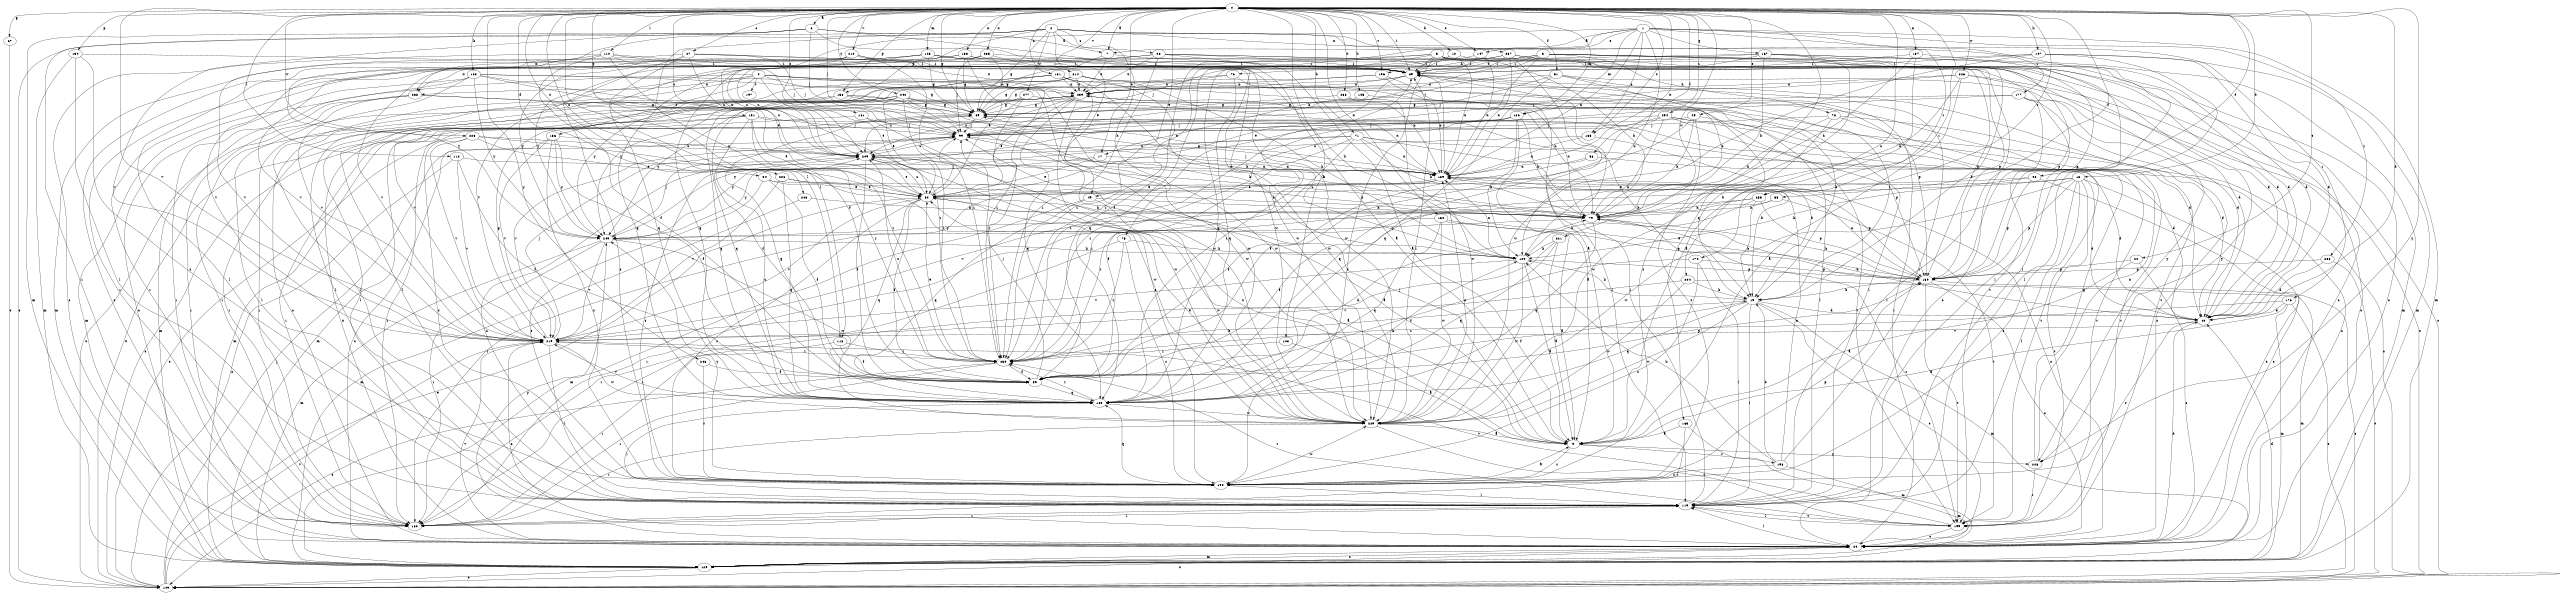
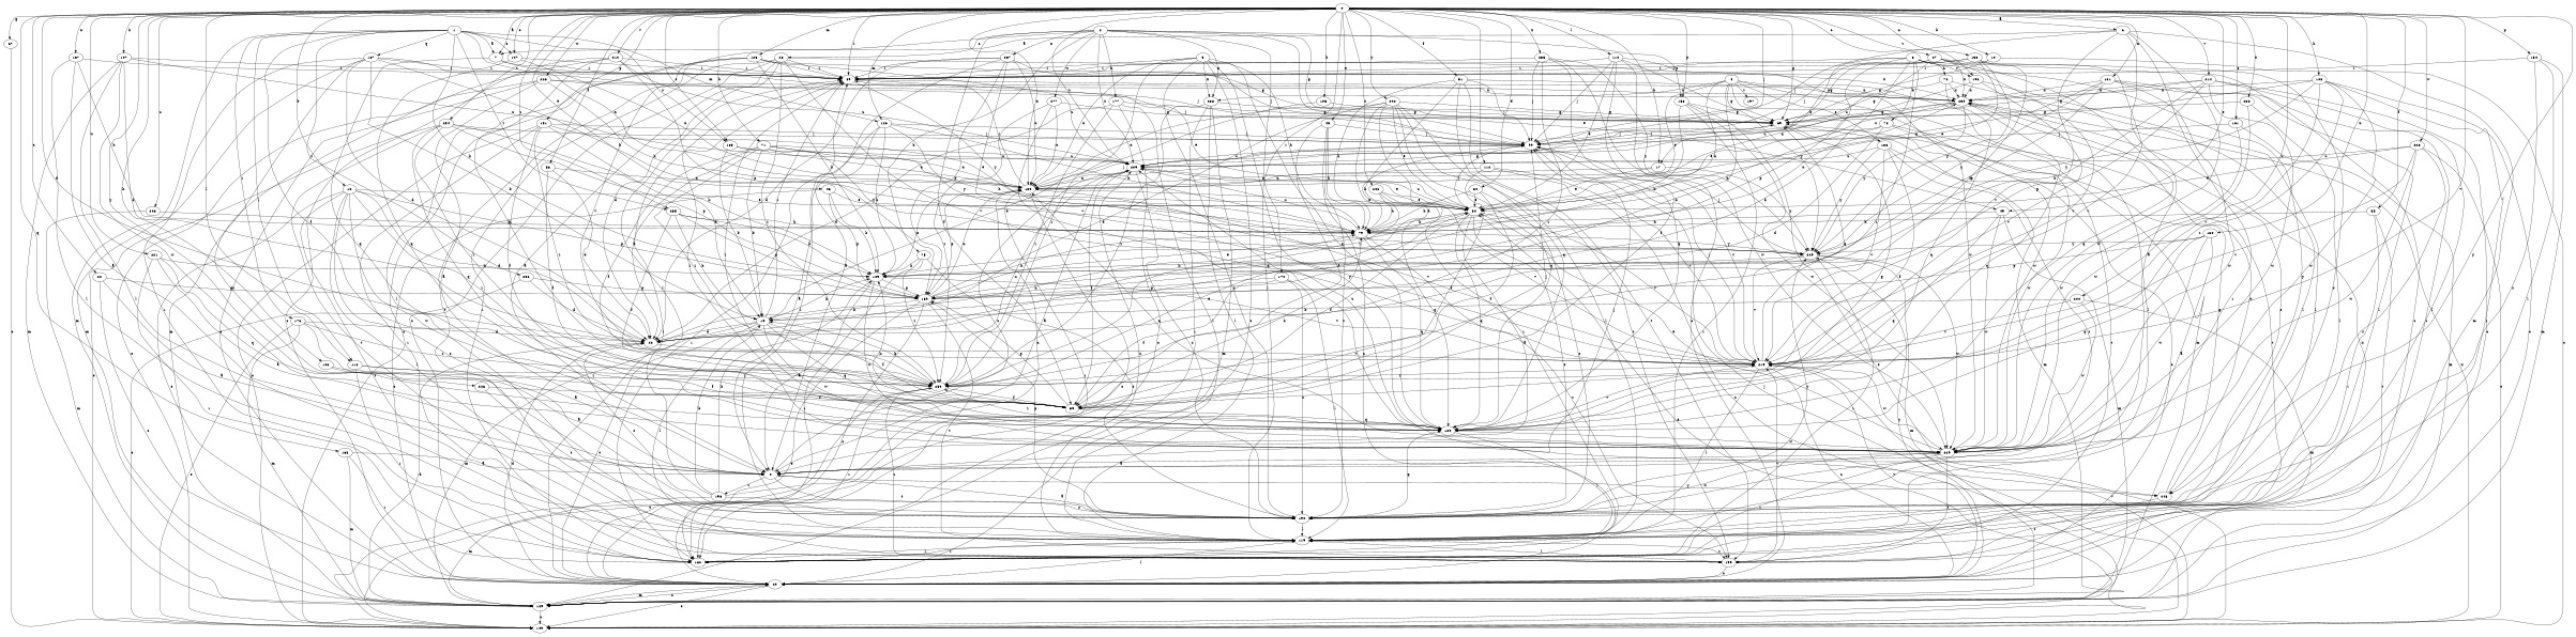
  strict digraph {
    0
    6
    7
    10
    13
    17
    20
    27
    34
    40
    45
    46
    49
    51
    55
    56
    67
    69
    71
    89
    99
    103
    105
    107
    108
    110
    112
    118
    123
    126
    130
    131
    133
    137
    139
    147
    151
    154
    158
    165
    174
    181
    185
    196
    204
    206
    208
    209
    210
    214
    219
    221
    223
    226
    233
    235
    n57 [label=242]
    246
    248
    254
    255
    129
    229
    9
    180
    169
    239
    149
    119
    29
    159
    259
    50
    190
    199
    249
    59
    79
    109
    19
    1
    167
    176
    256
    2
    28
    75
    177
    n89 [label=277]
    237
    238
    3
    76
    78
    4
    186
    197
    5
    198
    0 -> 6 [label=a]
    0 -> 7 [label=a]
    0 -> 10 [label=b]
    0 -> 13 [label=b]
    0 -> 17 [label=b]
    0 -> 20 [label=c]
    0 -> 27 [label=c]
    0 -> 34 [label=d]
    0 -> 40 [label=d]
    0 -> 45 [label=e]
    0 -> 46 [label=e]
    0 -> 49 [label=e]
    0 -> 51 [label=f]
    0 -> 55 [label=f]
    0 -> 56 [label=f]
    0 -> 67 [label=g]
    0 -> 69 [label=g]
    0 -> 71 [label=h]
    0 -> 89 [label=i]
    0 -> 99 [label=j]
    0 -> 103 [label=k]
    0 -> 105 [label=k]
    0 -> 107 [label=k]
    0 -> 108 [label=k]
    0 -> 110 [label=l]
    0 -> 112 [label=l]
    0 -> 118 [label=l]
    0 -> 123 [label=m]
    0 -> 126 [label=m]
    0 -> 130 [label=n]
    0 -> 131 [label=n]
    0 -> 133 [label=n]
    0 -> 137 [label=n]
    0 -> 139 [label=n]
    0 -> 147 [label=o]
    0 -> 151 [label=p]
    0 -> 154 [label=p]
    0 -> 158 [label=p]
    0 -> 165 [label=q]
    0 -> 174 [label=r]
    0 -> 181 [label=s]
    0 -> 185 [label=s]
    0 -> 196 [label=t]
    0 -> 204 [label=u]
    0 -> 206 [label=u]
    0 -> 208 [label=u]
    0 -> 209 [label=u]
    0 -> 210 [label=v]
    0 -> 214 [label=v]
    0 -> 219 [label=v]
    0 -> 221 [label=w]
    0 -> 223 [label=w]
    0 -> 226 [label=w]
    0 -> 233 [label=x]
    0 -> 235 [label=x]
    0 -> n57 [label=y]
    0 -> 246 [label=y]
    0 -> 248 [label=y]
    0 -> 254 [label=z]
    0 -> 255 [label=z]
    6 -> 7 [label=a]
    6 -> 99 [label=j]
    6 -> 219 [label=v]
    6 -> 129 [label=m]
    6 -> 229 [label=w]
    6 -> 9 [label=a]
    6 -> 180 [label=r]
    7 -> 89 [label=i]
    7 -> 169 [label=q]
    7 -> 239 [label=x]
    10 -> 69 [label=g]
    10 -> 89 [label=i]
    10 -> 149 [label=o]
    13 -> 40 [label=d]
    13 -> 229 [label=w]
    13 -> 119 [label=l]
    13 -> 29 [label=c]
    13 -> 159 [label=p]
    13 -> 259 [label=z]
    13 -> 50 [label=e]
    13 -> 190 [label=s]
    13 -> 199 [label=t]
    17 -> 139 [label=n]
    17 -> 50 [label=e]
    17 -> 249 [label=y]
    20 -> 9 [label=a]
    20 -> 29 [label=c]
    20 -> 159 [label=p]
    27 -> 89 [label=i]
    27 -> 99 [label=j]
    27 -> 209 [label=u]
    27 -> 219 [label=v]
    27 -> 169 [label=q]
    27 -> 239 [label=x]
    27 -> 190 [label=s]
    34 -> 50 [label=e]
    34 -> 190 [label=s]
    34 -> 59 [label=f]
    34 -> 79 [label=h]
    40 -> 219 [label=v]
    40 -> 190 [label=s]
    40 -> 79 [label=h]
    45 -> 99 [label=j]
    45 -> 29 [label=c]
    45 -> 190 [label=s]
    45 -> 59 [label=f]
    45 -> 79 [label=h]
    46 -> 29 [label=c]
    46 -> 159 [label=p]
    46 -> 50 [label=e]
    46 -> 109 [label=k]
    49 -> 129 [label=m]
    49 -> 229 [label=w]
    49 -> 169 [label=q]
    49 -> 79 [label=h]
    51 -> 40 [label=d]
    51 -> 99 [label=j]
    51 -> 169 [label=q]
    51 -> 239 [label=x]
    51 -> 199 [label=t]
    51 -> 79 [label=h]
    55 -> 180 [label=r]
    55 -> 199 [label=t]
    55 -> 79 [label=h]
    56 -> 40 [label=d]
    56 -> 139 [label=n]
    56 -> 59 [label=f]
    67 -> 149 [label=o]
    69 -> 99 [label=j]
    69 -> 129 [label=m]
    69 -> 199 [label=t]
    71 -> 40 [label=d]
    71 -> 139 [label=n]
    71 -> 209 [label=u]
    71 -> 259 [label=z]
    71 -> 249 [label=y]
    71 -> 59 [label=f]
    71 -> 79 [label=h]
    71 -> 19 [label=b]
    89 -> 239 [label=x]
    89 -> 50 [label=e]
    89 -> 249 [label=y]
    99 -> 209 [label=u]
    99 -> 219 [label=v]
    99 -> 79 [label=h]
    103 -> 9 [label=a]
    103 -> 259 [label=z]
    105 -> 69 [label=g]
    105 -> 19 [label=b]
    107 -> 40 [label=d]
    107 -> 89 [label=i]
    107 -> 209 [label=u]
    107 -> 129 [label=m]
    107 -> 229 [label=w]
    107 -> 119 [label=l]
    108 -> 209 [label=u]
    108 -> 219 [label=v]
    108 -> 229 [label=w]
    108 -> 180 [label=r]
    108 -> 239 [label=x]
    108 -> 29 [label=c]
    108 -> 259 [label=z]
    108 -> 249 [label=y]
    110 -> 89 [label=i]
    110 -> 99 [label=j]
    110 -> 229 [label=w]
    110 -> 29 [label=c]
    110 -> 50 [label=e]
    110 -> 249 [label=y]
    110 -> 59 [label=f]
    112 -> 139 [label=n]
    112 -> 219 [label=v]
    112 -> 149 [label=o]
    112 -> 59 [label=f]
    118 -> 180 [label=r]
    118 -> 259 [label=z]
    118 -> 59 [label=f]
    123 -> 69 [label=g]
    123 -> 89 [label=i]
    123 -> 209 [label=u]
    123 -> 219 [label=v]
    123 -> 119 [label=l]
    123 -> 199 [label=t]
    123 -> 109 [label=k]
    126 -> 99 [label=j]
    126 -> 9 [label=a]
    126 -> 180 [label=r]
    126 -> 249 [label=y]
    126 -> 79 [label=h]
    126 -> 109 [label=k]
    130 -> 229 [label=w]
    130 -> 9 [label=a]
    130 -> 169 [label=q]
    130 -> 159 [label=p]
    130 -> 249 [label=y]
    131 -> 139 [label=n]
    131 -> 229 [label=w]
    131 -> 180 [label=r]
    131 -> 239 [label=x]
    131 -> 119 [label=l]
    131 -> 249 [label=y]
    131 -> 109 [label=k]
    133 -> 69 [label=g]
    133 -> 89 [label=i]
    133 -> 219 [label=v]
    133 -> 159 [label=p]
    133 -> 50 [label=e]
    133 -> 249 [label=y]
    137 -> 89 [label=i]
    137 -> 9 [label=a]
    137 -> 119 [label=l]
    137 -> 79 [label=h]
    139 -> 69 [label=g]
    139 -> 89 [label=i]
    139 -> 99 [label=j]
    139 -> 219 [label=v]
    139 -> 180 [label=r]
    139 -> 29 [label=c]
    139 -> 159 [label=p]
    139 -> 50 [label=e]
    147 -> 89 [label=i]
    147 -> 139 [label=n]
    147 -> 169 [label=q]
    151 -> 99 [label=j]
    151 -> 180 [label=r]
    151 -> 149 [label=o]
    151 -> 259 [label=z]
    151 -> 50 [label=e]
    151 -> 59 [label=f]
    151 -> 19 [label=b]
    154 -> 89 [label=i]
    154 -> 129 [label=m]
    154 -> 119 [label=l]
    154 -> 190 [label=s]
    158 -> 69 [label=g]
    158 -> 229 [label=w]
    158 -> 180 [label=r]
    158 -> 149 [label=o]
    158 -> 109 [label=k]
    165 -> 129 [label=m]
    165 -> 9 [label=a]
    165 -> 180 [label=r]
    174 -> 119 [label=l]
    174 -> 159 [label=p]
    174 -> 190 [label=s]
    174 -> 59 [label=f]
    181 -> 99 [label=j]
    181 -> 129 [label=m]
    181 -> 229 [label=w]
    185 -> 139 [label=n]
    185 -> 209 [label=u]
    185 -> 19 [label=b]
    196 -> 139 [label=n]
    196 -> 219 [label=v]
    196 -> 239 [label=x]
    196 -> 119 [label=l]
    204 -> 219 [label=v]
    204 -> 129 [label=m]
    204 -> 229 [label=w]
    204 -> 19 [label=b]
    206 -> 219 [label=v]
    206 -> 169 [label=q]
    206 -> 50 [label=e]
    206 -> 79 [label=h]
    208 -> 129 [label=m]
    208 -> 79 [label=h]
    209 -> 139 [label=n]
    209 -> 9 [label=a]
    209 -> 50 [label=e]
    209 -> 190 [label=s]
    209 -> 59 [label=f]
    210 -> 89 [label=i]
    210 -> 209 [label=u]
    210 -> 129 [label=m]
    210 -> 29 [label=c]
    210 -> 159 [label=p]
    210 -> 259 [label=z]
    214 -> 69 [label=g]
    214 -> 229 [label=w]
    214 -> 239 [label=x]
    214 -> 119 [label=l]
    214 -> 29 [label=c]
    214 -> 159 [label=p]
    214 -> 109 [label=k]
    219 -> 69 [label=g]
    219 -> 99 [label=j]
    219 -> 229 [label=w]
    219 -> 119 [label=l]
    219 -> 29 [label=c]
    219 -> 259 [label=z]
    221 -> 9 [label=a]
    221 -> 180 [label=r]
    221 -> 169 [label=q]
    221 -> 109 [label=k]
    223 -> 209 [label=u]
    223 -> 219 [label=v]
    223 -> 229 [label=w]
    223 -> 149 [label=o]
    223 -> 50 [label=e]
    223 -> 190 [label=s]
    226 -> 99 [label=j]
    226 -> 9 [label=a]
    226 -> 239 [label=x]
    226 -> 149 [label=o]
    226 -> 29 [label=c]
    226 -> 79 [label=h]
    233 -> 69 [label=g]
    233 -> 229 [label=w]
    233 -> 119 [label=l]
    235 -> 89 [label=i]
    235 -> 99 [label=j]
    235 -> 229 [label=w]
    235 -> 169 [label=q]
    235 -> 259 [label=z]
    235 -> 249 [label=y]
    n57 -> 40 [label=d]
    n57 -> 69 [label=g]
    n57 -> 139 [label=n]
    n57 -> 180 [label=r]
    n57 -> 169 [label=q]
    n57 -> 119 [label=l]
    n57 -> 259 [label=z]
    n57 -> 50 [label=e]
    n57 -> 199 [label=t]
    246 -> 190 [label=s]
    246 -> 59 [label=f]
    248 -> 69 [label=g]
    248 -> 239 [label=x]
    248 -> 199 [label=t]
    254 -> 99 [label=j]
    254 -> 169 [label=q]
    254 -> 149 [label=o]
    254 -> 159 [label=p]
    254 -> 259 [label=z]
    254 -> 199 [label=t]
    254 -> 109 [label=k]
    255 -> 159 [label=p]
    255 -> 59 [label=f]
    255 -> 79 [label=h]
    255 -> 109 [label=k]
    255 -> 19 [label=b]
    129 -> 40 [label=d]
    129 -> 149 [label=o]
    129 -> 29 [label=c]
    229 -> 89 [label=i]
    229 -> 139 [label=n]
    229 -> 9 [label=a]
    229 -> 180 [label=r]
    229 -> 50 [label=e]
    229 -> 199 [label=t]
    9 -> 99 [label=j]
    9 -> 209 [label=u]
    9 -> 248 [label=y]
    9 -> 190 [label=s]
    9 -> 198 [label=t]
    180 -> 119 [label=l]
    169 -> 69 [label=g]
    169 -> 89 [label=i]
    169 -> 209 [label=u]
    169 -> 219 [label=v]
    169 -> 229 [label=w]
    169 -> 119 [label=l]
    169 -> 259 [label=z]
    169 -> 109 [label=k]
    239 -> 69 [label=g]
    239 -> 209 [label=u]
    239 -> 169 [label=q]
    239 -> 50 [label=e]
    239 -> 190 [label=s]
    239 -> 249 [label=y]
    149 -> 99 [label=j]
    149 -> 219 [label=v]
    149 -> 239 [label=x]
    149 -> 50 [label=e]
    119 -> 89 [label=i]
    119 -> 209 [label=u]
    119 -> 180 [label=r]
    119 -> 199 [label=t]
    29 -> 40 [label=d]
    29 -> 89 [label=i]
    29 -> 219 [label=v]
    29 -> 129 [label=m]
    29 -> 239 [label=x]
    29 -> 149 [label=o]
    29 -> 119 [label=l]
    29 -> 249 [label=y]
    159 -> 139 [label=n]
    159 -> 149 [label=o]
    159 -> 29 [label=c]
    159 -> 50 [label=e]
    159 -> 199 [label=t]
    159 -> 79 [label=h]
    159 -> 19 [label=b]
    259 -> 209 [label=u]
    259 -> 180 [label=r]
    259 -> 149 [label=o]
    259 -> 50 [label=e]
    259 -> 59 [label=f]
    259 -> 19 [label=b]
    50 -> 99 [label=j]
    50 -> 209 [label=u]
    50 -> 219 [label=v]
    50 -> 9 [label=a]
    50 -> 169 [label=q]
    50 -> 190 [label=s]
    50 -> 59 [label=f]
    50 -> 79 [label=h]
    190 -> 229 [label=w]
    190 -> 9 [label=a]
    190 -> 169 [label=q]
    190 -> 119 [label=l]
    190 -> 159 [label=p]
    190 -> 249 [label=y]
    199 -> 219 [label=v]
    199 -> 119 [label=l]
    199 -> 29 [label=c]
    199 -> 259 [label=z]
    249 -> 99 [label=j]
    249 -> 219 [label=v]
    249 -> 129 [label=m]
    249 -> 229 [label=w]
    249 -> 180 [label=r]
    249 -> 109 [label=k]
    59 -> 99 [label=j]
    59 -> 169 [label=q]
    59 -> 159 [label=p]
    59 -> 79 [label=h]
    79 -> 209 [label=u]
    79 -> 169 [label=q]
    79 -> 239 [label=x]
    79 -> 199 [label=t]
    79 -> 249 [label=y]
    109 -> 139 [label=n]
    109 -> 219 [label=v]
    109 -> 229 [label=w]
    109 -> 9 [label=a]
    109 -> 159 [label=p]
    19 -> 40 [label=d]
    19 -> 89 [label=i]
    19 -> 129 [label=m]
    19 -> 229 [label=w]
    19 -> 169 [label=q]
    19 -> 119 [label=l]
    19 -> 29 [label=c]
    19 -> 59 [label=f]
    19 -> 109 [label=k]
    1 -> 7 [label=a]
    1 -> 118 [label=l]
    1 -> 126 [label=m]
    1 -> 139 [label=n]
    1 -> 147 [label=o]
    1 -> 185 [label=s]
    1 -> 255 [label=z]
    1 -> 129 [label=m]
    1 -> 59 [label=f]
    1 -> 109 [label=k]
    1 -> 167 [label=q]
    1 -> 176 [label=r]
    1 -> 256 [label=z]
    167 -> 40 [label=d]
    167 -> 89 [label=i]
    167 -> 99 [label=j]
    167 -> 129 [label=m]
    167 -> 180 [label=r]
    167 -> 190 [label=s]
    167 -> 79 [label=h]
    167 -> 19 [label=b]
    176 -> 40 [label=d]
    176 -> 129 [label=m]
    176 -> 9 [label=a]
    176 -> 149 [label=o]
    176 -> 259 [label=z]
    256 -> 40 [label=d]
    256 -> 149 [label=o]
    256 -> 159 [label=p]
    2 -> 49 [label=e]
    2 -> 69 [label=g]
    2 -> 158 [label=p]
-   n89 -> 209 [label=u]
+   2 -> 209 [label=u]
    2 -> 149 [label=o]
    2 -> 119 [label=l]
    2 -> 59 [label=f]
    2 -> 28 [label=c]
    2 -> 75 [label=h]
    2 -> 177 [label=r]
    2 -> n89 [label=w]
    2 -> 237 [label=x]
    2 -> 238 [label=x]
    28 -> 40 [label=d]
    28 -> 89 [label=i]
    28 -> 219 [label=v]
    28 -> 9 [label=a]
    28 -> 180 [label=r]
    28 -> 239 [label=x]
    28 -> 29 [label=c]
    28 -> 259 [label=z]
    75 -> 180 [label=r]
    75 -> 259 [label=z]
    75 -> 190 [label=s]
    75 -> 109 [label=k]
    177 -> 40 [label=d]
    177 -> 69 [label=g]
    177 -> 119 [label=l]
    177 -> 29 [label=c]
    177 -> 259 [label=z]
    n89 -> 69 [label=g]
    n89 -> 139 [label=n]
    n89 -> 169 [label=q]
    n89 -> 259 [label=z]
    237 -> 40 [label=d]
    237 -> 89 [label=i]
    237 -> 99 [label=j]
    237 -> 139 [label=n]
    237 -> 219 [label=v]
    237 -> 9 [label=a]
    237 -> 159 [label=p]
    238 -> 69 [label=g]
    238 -> 129 [label=m]
    238 -> 180 [label=r]
    238 -> 119 [label=l]
    238 -> 259 [label=z]
    3 -> 17 [label=b]
    3 -> 40 [label=d]
    3 -> 89 [label=i]
    3 -> 196 [label=t]
    3 -> 248 [label=y]
    3 -> 29 [label=c]
    3 -> 159 [label=p]
    3 -> 259 [label=z]
    3 -> 76 [label=h]
    3 -> 78 [label=h]
    76 -> 69 [label=g]
    76 -> 169 [label=q]
    76 -> 239 [label=x]
    76 -> 119 [label=l]
    78 -> 40 [label=d]
    78 -> 99 [label=j]
    78 -> 229 [label=w]
    78 -> 199 [label=t]
    78 -> 79 [label=h]
    4 -> 69 [label=g]
    4 -> 129 [label=m]
    4 -> 229 [label=w]
    4 -> 119 [label=l]
    4 -> 50 [label=e]
    4 -> 79 [label=h]
    4 -> 19 [label=b]
    4 -> 238 [label=x]
    4 -> 186 [label=s]
    4 -> 197 [label=t]
    186 -> 209 [label=u]
    186 -> 219 [label=v]
    186 -> 29 [label=c]
    186 -> 190 [label=s]
    186 -> 249 [label=y]
    186 -> 59 [label=f]
    5 -> 89 [label=i]
    5 -> 139 [label=n]
    5 -> 248 [label=y]
    5 -> 169 [label=q]
    5 -> 29 [label=c]
    5 -> 259 [label=z]
    5 -> 190 [label=s]
    5 -> 79 [label=h]
    5 -> 238 [label=x]
    198 -> 89 [label=i]
    198 -> 139 [label=n]
    198 -> 129 [label=m]
    198 -> 190 [label=s]
    198 -> 109 [label=k]
    198 -> 19 [label=b]
  }
